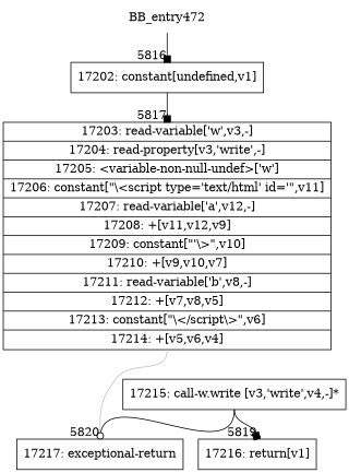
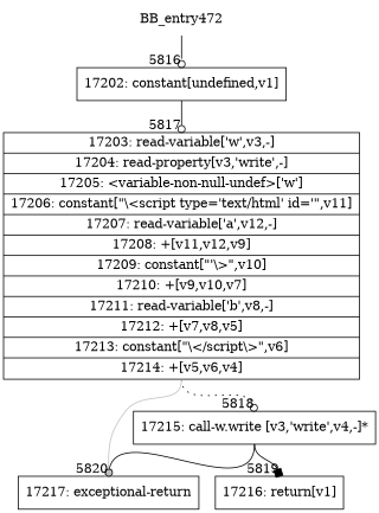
  digraph {
    rankdir=TD
    node [shape=record]
    edge [arrowhead=box headport=n style=solid tailport=s]
    n1 [label=BB_entry472 shape=none]
    n2 [label="{17202: constant[undefined,v1]}"]
    n3 [label="{17203: read-variable['w',v3,-]|17204: read-property[v3,'write',-]|17205: \<variable-non-null-undef\>['w']|17206: constant[\"\\\<script type='text/html' id='\",v11]|17207: read-variable['a',v12,-]|17208: +[v11,v12,v9]|17209: constant[\"'\\\>\",v10]|17210: +[v9,v10,v7]|17211: read-variable['b',v8,-]|17212: +[v7,v8,v5]|17213: constant[\"\\\</script\\\>\",v6]|17214: +[v5,v6,v4]}"]
    n4 [label="{17215: call-w.write [v3,'write',v4,-]*}"]
    n5 [label="{17217: exceptional-return}"]
    n6 [label="{17216: return[v1]}"]
-   n1 -> n2 [headlabel="    5816"]
-   n2 -> n3 [headlabel="      5817"]
-   n3 -> n5 [arrowhead=odot color=gray headlabel="      5820"]
+   n1 -> n2 [arrowhead=odot headlabel="    5816"]
+   n2 -> n3 [arrowhead=odot headlabel="      5817"]
+   n3 -> n4 [arrowhead=odot headlabel="      5818" style=dotted]
+   n3 -> n5 [color=gray headlabel="      5820"]
    n4 -> n5 [arrowhead=odot color=black]
    n4 -> n6 [headlabel="      5819"]
  }
